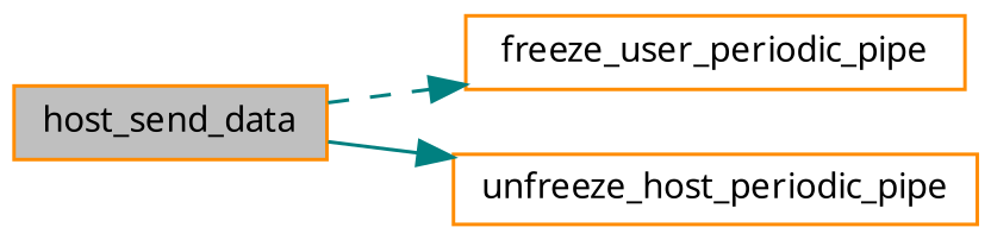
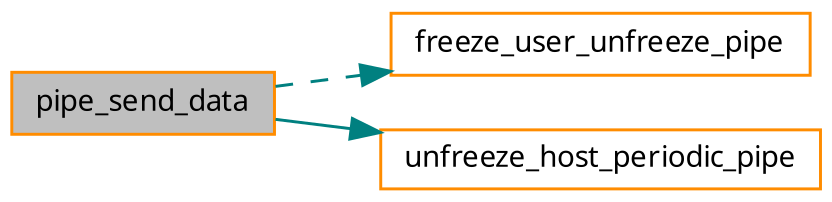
  digraph {
    rankdir=LR
    node [color=darkorange fillcolor=white fontname="FreeSans.ttf" fontsize=10 shape=record style=filled]
    edge [color=teal fontname="FreeSans.ttf" fontsize=10 labelfontname="FreeSans.ttf" labelfontsize=10]
-   n1 [fillcolor=grey75 fontcolor=black height=0.2 label=host_send_data width=0.4]
-   n2 [height=0.2 label=freeze_user_periodic_pipe width=0.4]
+   n1 [fillcolor=grey75 fontcolor=black height=0.2 label=pipe_send_data width=0.4]
+   n2 [height=0.2 label=freeze_user_unfreeze_pipe width=0.4]
    n3 [height=0.2 label=unfreeze_host_periodic_pipe width=0.4]
    n1 -> n2 [style=dashed]
    n1 -> n3 [style=solid]
  }
